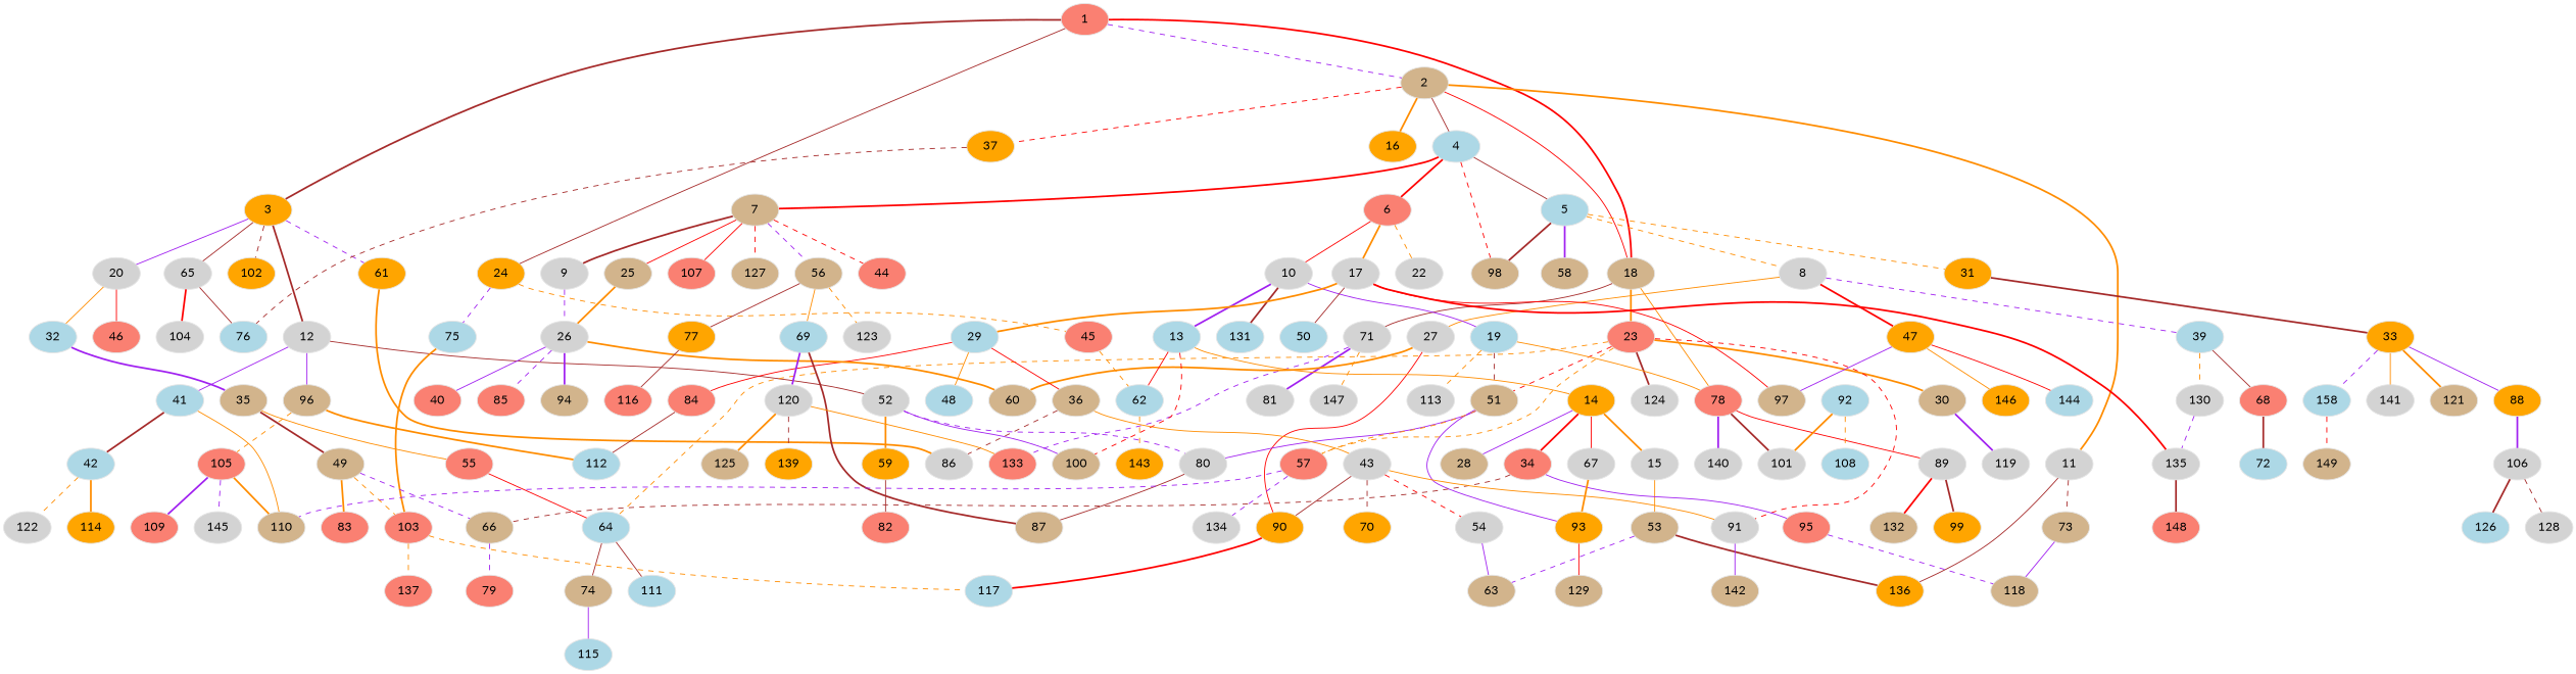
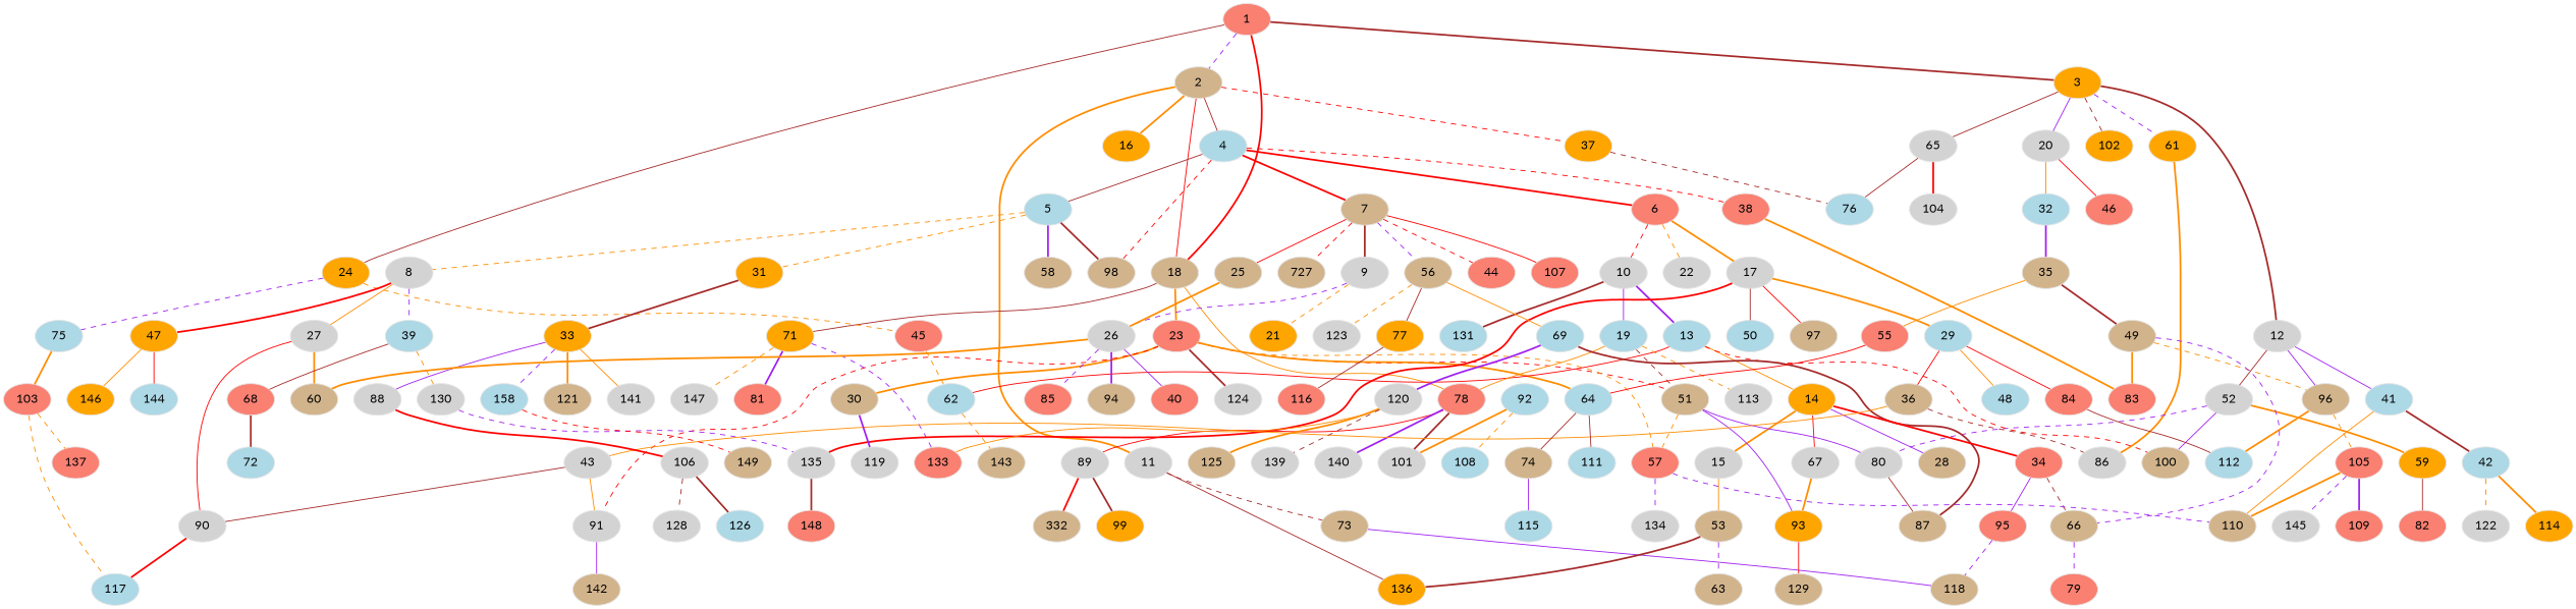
  graph {
    fontname=Lato
    node [color=gray90 fillcolor=lightgrey fontname=Lato style=filled]
    edge [color=darkorange fontname=Lato style=solid]
    1 [fillcolor=salmon]
    2 [fillcolor=tan]
    3 [fillcolor=orange]
    18 [fillcolor=tan]
    24 [fillcolor=orange]
    4 [fillcolor=lightblue]
    11
    16 [fillcolor=orange]
    37 [fillcolor=orange]
    12
    20
    61 [fillcolor=orange]
    65
    102 [fillcolor=orange]
    23 [fillcolor=salmon]
-   71
+   71 [fillcolor=orange]
    78 [fillcolor=salmon]
    45 [fillcolor=salmon]
    75 [fillcolor=lightblue]
    5 [fillcolor=lightblue]
    6 [fillcolor=salmon]
    7 [fillcolor=tan]
+   38 [fillcolor=salmon]
    98 [fillcolor=tan]
    73 [fillcolor=tan]
    136 [fillcolor=orange]
    76 [fillcolor=lightblue]
    41 [fillcolor=lightblue]
    52
    96 [fillcolor=tan]
    32 [fillcolor=lightblue]
    46 [fillcolor=salmon]
    86
    104
    8
    31 [fillcolor=orange]
    58 [fillcolor=tan]
    10
    17
    22
    9
    25 [fillcolor=tan]
    44 [fillcolor=salmon]
    56 [fillcolor=tan]
    107 [fillcolor=salmon]
-   127 [fillcolor=tan]
+   127 [fillcolor=tan label=727]
    83 [fillcolor=salmon]
    27
    39 [fillcolor=lightblue]
    47 [fillcolor=orange]
    33 [fillcolor=orange]
    13 [fillcolor=lightblue]
    19 [fillcolor=lightblue]
    131 [fillcolor=lightblue]
    29 [fillcolor=lightblue]
    50 [fillcolor=lightblue]
    97 [fillcolor=tan]
    135
+   21 [fillcolor=orange]
    26
    69 [fillcolor=lightblue]
    77 [fillcolor=orange]
    123
    60 [fillcolor=tan]
-   90 [fillcolor=orange]
+   90
    68 [fillcolor=salmon]
    130
    144 [fillcolor=lightblue]
    146 [fillcolor=orange]
    40 [fillcolor=salmon]
    85 [fillcolor=salmon]
    94 [fillcolor=tan]
    14 [fillcolor=orange]
    62 [fillcolor=lightblue]
    100 [fillcolor=tan]
    51 [fillcolor=tan]
    113
    118 [fillcolor=tan]
    42 [fillcolor=lightblue]
    110 [fillcolor=tan]
    80
    59 [fillcolor=orange]
    112 [fillcolor=lightblue]
    105 [fillcolor=salmon]
    15
    28 [fillcolor=tan]
    34 [fillcolor=salmon]
    67
-   143 [fillcolor=orange]
+   143 [fillcolor=tan]
    53 [fillcolor=tan]
    66 [fillcolor=tan]
    95 [fillcolor=salmon]
    93 [fillcolor=orange]
    63 [fillcolor=tan]
    36 [fillcolor=tan]
    48 [fillcolor=lightblue]
    84 [fillcolor=salmon]
    148 [fillcolor=salmon]
    30 [fillcolor=tan]
    57 [fillcolor=salmon]
    64 [fillcolor=lightblue]
    91
    124
-   81
+   81 [fillcolor=salmon]
    133 [fillcolor=salmon]
    147
    89
    101
    140
    35 [fillcolor=tan]
    119
    134
    74 [fillcolor=tan]
    111 [fillcolor=lightblue]
    142 [fillcolor=tan]
    103 [fillcolor=salmon]
    117 [fillcolor=lightblue]
    43
-   88 [fillcolor=orange]
+   88
    121 [fillcolor=tan]
    n121 [fillcolor=lightblue label=158]
    141
    92 [fillcolor=lightblue]
    108 [fillcolor=lightblue]
    49 [fillcolor=tan]
    55 [fillcolor=salmon]
    106
    149 [fillcolor=tan]
    79 [fillcolor=salmon]
-   54
-   70 [fillcolor=orange]
    72 [fillcolor=lightblue]
    114 [fillcolor=orange]
    122
    137 [fillcolor=salmon]
    87 [fillcolor=tan]
    129 [fillcolor=tan]
    82 [fillcolor=salmon]
    120
    116 [fillcolor=salmon]
    115 [fillcolor=lightblue]
    125 [fillcolor=tan]
-   139 [fillcolor=orange]
+   139
    99 [fillcolor=orange]
-   132 [fillcolor=tan]
+   132 [fillcolor=tan label=332]
    126 [fillcolor=lightblue]
    128
    109 [fillcolor=salmon]
    145
    1 -- 2 [color=purple style=dashed]
    1 -- 3 [color=brown style=bold]
    1 -- 18 [color=red style=bold]
    1 -- 24 [color=brown]
    2 -- 18 [color=red]
    2 -- 4 [color=brown]
    2 -- 11 [style=bold]
    2 -- 16 [style=bold]
    2 -- 37 [color=red style=dashed]
    3 -- 12 [color=brown style=bold]
    3 -- 20 [color=purple]
    3 -- 61 [color=purple style=dashed]
    3 -- 65 [color=brown]
    3 -- 102 [color=brown style=dashed]
    18 -- 23 [style=bold]
    18 -- 71 [color=brown]
    18 -- 78
    24 -- 45 [style=dashed]
    24 -- 75 [color=purple style=dashed]
    4 -- 5 [color=brown]
    4 -- 6 [color=red style=bold]
    4 -- 7 [color=red style=bold]
+   4 -- 38 [color=red style=dashed]
    4 -- 98 [color=red style=dashed]
    11 -- 73 [color=brown style=dashed]
    11 -- 136 [color=brown]
    37 -- 76 [color=brown style=dashed]
    12 -- 41 [color=purple]
    12 -- 52 [color=brown]
    12 -- 96 [color=purple]
    20 -- 32
    20 -- 46 [color=red]
    61 -- 86 [style=bold]
    65 -- 76 [color=brown]
    65 -- 104 [color=red style=bold]
    23 -- 51 [color=red style=dashed]
    23 -- 30 [style=bold]
    23 -- 57 [style=dashed]
-   23 -- 64 [style=dashed]
+   23 -- 64 [style=bold]
    23 -- 91 [color=red style=dashed]
    23 -- 124 [color=brown style=bold]
    71 -- 81 [color=purple style=bold]
    71 -- 133 [color=purple style=dashed]
    71 -- 147 [style=dashed]
    78 -- 89 [color=red]
    78 -- 101 [color=brown style=bold]
    78 -- 140 [color=purple style=bold]
    45 -- 62 [style=dashed]
    75 -- 103 [style=bold]
    5 -- 98 [color=brown style=bold]
    5 -- 8 [style=dashed]
    5 -- 31 [style=dashed]
    5 -- 58 [color=purple style=bold]
-   6 -- 10 [color=red]
+   6 -- 10 [color=red style=dashed]
    6 -- 17 [style=bold]
    6 -- 22 [style=dashed]
    7 -- 9 [color=brown style=bold]
    7 -- 25 [color=red]
    7 -- 44 [color=red style=dashed]
    7 -- 56 [color=purple style=dashed]
    7 -- 107 [color=red]
    7 -- 127 [color=red style=dashed]
+   38 -- 83 [style=bold]
    73 -- 118 [color=purple]
    41 -- 42 [color=brown style=bold]
    41 -- 110
    52 -- 100 [color=purple]
    52 -- 80 [color=purple style=dashed]
    52 -- 59 [style=bold]
    96 -- 112 [style=bold]
    96 -- 105 [style=dashed]
    32 -- 35 [color=purple style=bold]
    8 -- 27
    8 -- 39 [color=purple style=dashed]
    8 -- 47 [color=red style=bold]
    31 -- 33 [color=brown style=bold]
    10 -- 13 [color=purple style=bold]
    10 -- 19 [color=purple]
    10 -- 131 [color=brown style=bold]
    17 -- 29 [style=bold]
    17 -- 50 [color=brown]
    17 -- 97 [color=red]
    17 -- 135 [color=red style=bold]
+   9 -- 21 [style=dashed]
    9 -- 26 [color=purple style=dashed]
    25 -- 26 [style=bold]
    56 -- 69
    56 -- 77 [color=brown]
    56 -- 123 [style=dashed]
    27 -- 60 [style=bold]
    27 -- 90 [color=red]
    39 -- 68 [color=brown]
    39 -- 130 [style=dashed]
-   47 -- 97 [color=purple]
    47 -- 144 [color=red]
    47 -- 146
    33 -- 88 [color=purple]
    33 -- 121 [style=bold]
    33 -- n121 [color=purple style=dashed]
    33 -- 141
    13 -- 14
    13 -- 62 [color=red]
    13 -- 100 [color=red style=dashed]
    19 -- 78
    19 -- 51 [color=brown style=dashed]
    19 -- 113 [style=dashed]
    29 -- 36 [color=red]
    29 -- 48
    29 -- 84 [color=red]
    135 -- 148 [color=brown style=bold]
    26 -- 60 [style=bold]
    26 -- 40 [color=purple]
    26 -- 85 [color=purple style=dashed]
    26 -- 94 [color=purple style=bold]
    69 -- 87 [color=brown style=bold]
    69 -- 120 [color=purple style=bold]
    77 -- 116 [color=brown]
    90 -- 117 [color=red style=bold]
    68 -- 72 [color=brown style=bold]
    130 -- 135 [color=purple style=dashed]
    14 -- 15 [style=bold]
    14 -- 28 [color=purple]
    14 -- 34 [color=red style=bold]
    14 -- 67 [color=red]
    62 -- 143 [style=dashed]
    51 -- 80 [color=purple]
    51 -- 93 [color=purple]
    51 -- 57 [style=dashed]
    42 -- 114 [style=bold]
    42 -- 122 [style=dashed]
    80 -- 87 [color=brown]
    59 -- 82 [color=brown]
    105 -- 110 [style=bold]
    105 -- 109 [color=purple style=bold]
    105 -- 145 [color=purple style=dashed]
    15 -- 53
    34 -- 66 [color=brown style=dashed]
    34 -- 95 [color=purple]
    67 -- 93 [style=bold]
    53 -- 136 [color=brown style=bold]
    53 -- 63 [color=purple style=dashed]
    66 -- 79 [color=purple style=dashed]
    95 -- 118 [color=purple style=dashed]
    93 -- 129 [color=red]
    36 -- 86 [color=brown style=dashed]
    36 -- 43
    84 -- 112 [color=brown]
    30 -- 119 [color=purple style=bold]
    57 -- 110 [color=purple style=dashed]
    57 -- 134 [color=purple style=dashed]
    64 -- 74 [color=brown]
    64 -- 111 [color=brown]
    91 -- 142 [color=purple]
    89 -- 99 [color=brown style=bold]
    89 -- 132 [color=red style=bold]
    35 -- 49 [color=brown style=bold]
    35 -- 55
    74 -- 115 [color=purple]
    103 -- 117 [style=dashed]
    103 -- 137 [style=dashed]
    43 -- 90 [color=brown]
    43 -- 91
-   43 -- 54 [color=red style=dashed]
-   43 -- 70 [color=brown style=dashed]
-   88 -- 106 [color=purple style=bold]
+   88 -- 106 [color=red style=bold]
    n121 -- 149 [color=red style=dashed]
    92 -- 101 [style=bold]
    92 -- 108 [style=dashed]
    49 -- 83 [style=bold]
    49 -- 66 [color=purple style=dashed]
-   49 -- 103 [style=dashed]
+   49 -- 96 [style=dashed]
    55 -- 64 [color=red]
    106 -- 126 [color=brown style=bold]
    106 -- 128 [color=brown style=dashed]
-   54 -- 63 [color=purple]
    120 -- 133
    120 -- 125 [style=bold]
    120 -- 139 [color=brown style=dashed]
  }
